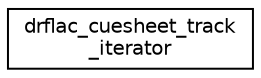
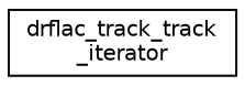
  digraph {
    rankdir=LR
-   n1 [color=black fillcolor=white fontname=Helvetica fontsize=10 height=0.2 label="drflac_cuesheet_track\l_iterator" shape=record style=filled width=0.4]
+   n1 [color=black fillcolor=white fontname=Helvetica fontsize=10 height=0.2 label="drflac_track_track\l_iterator" shape=record style=filled width=0.4]
  }
